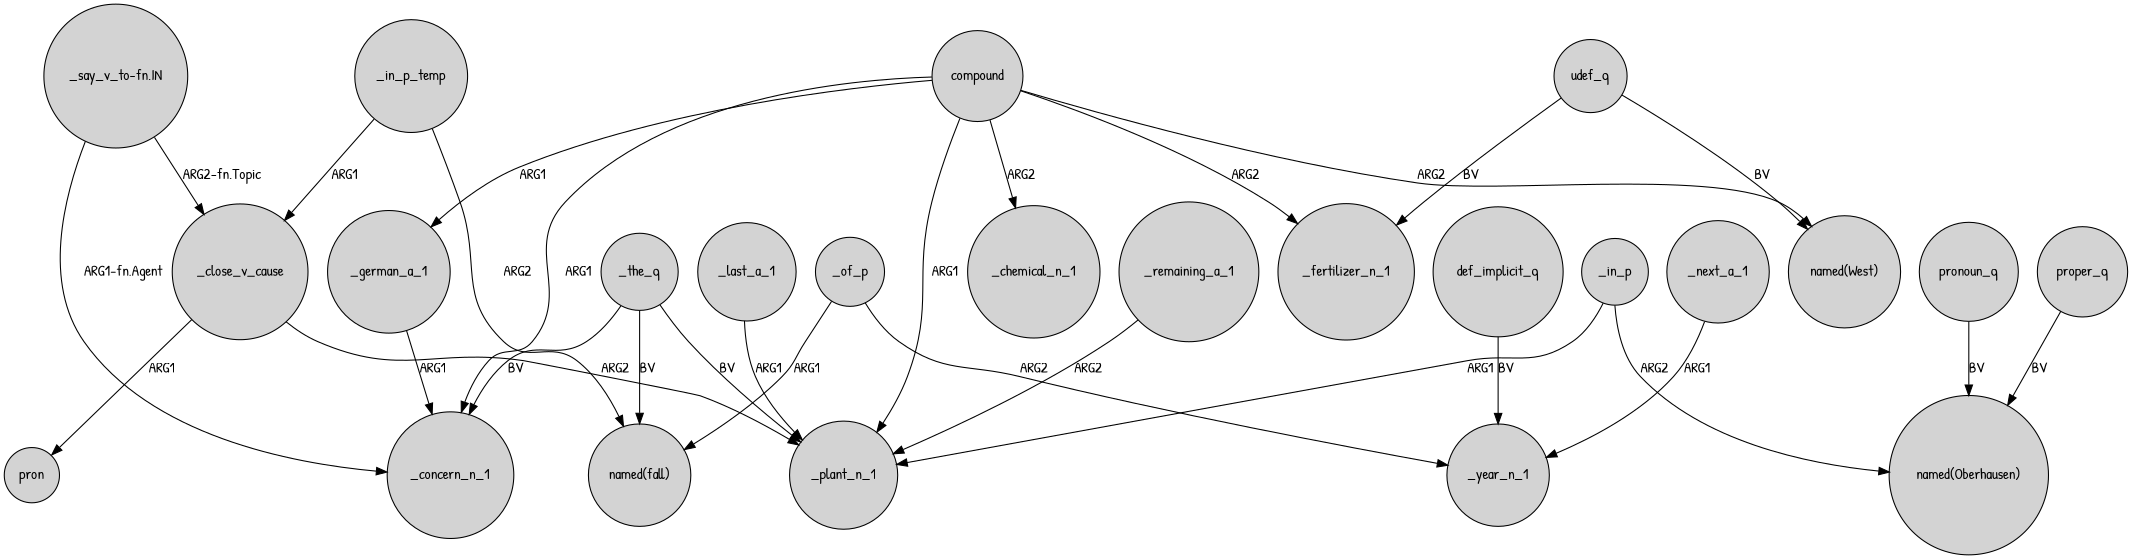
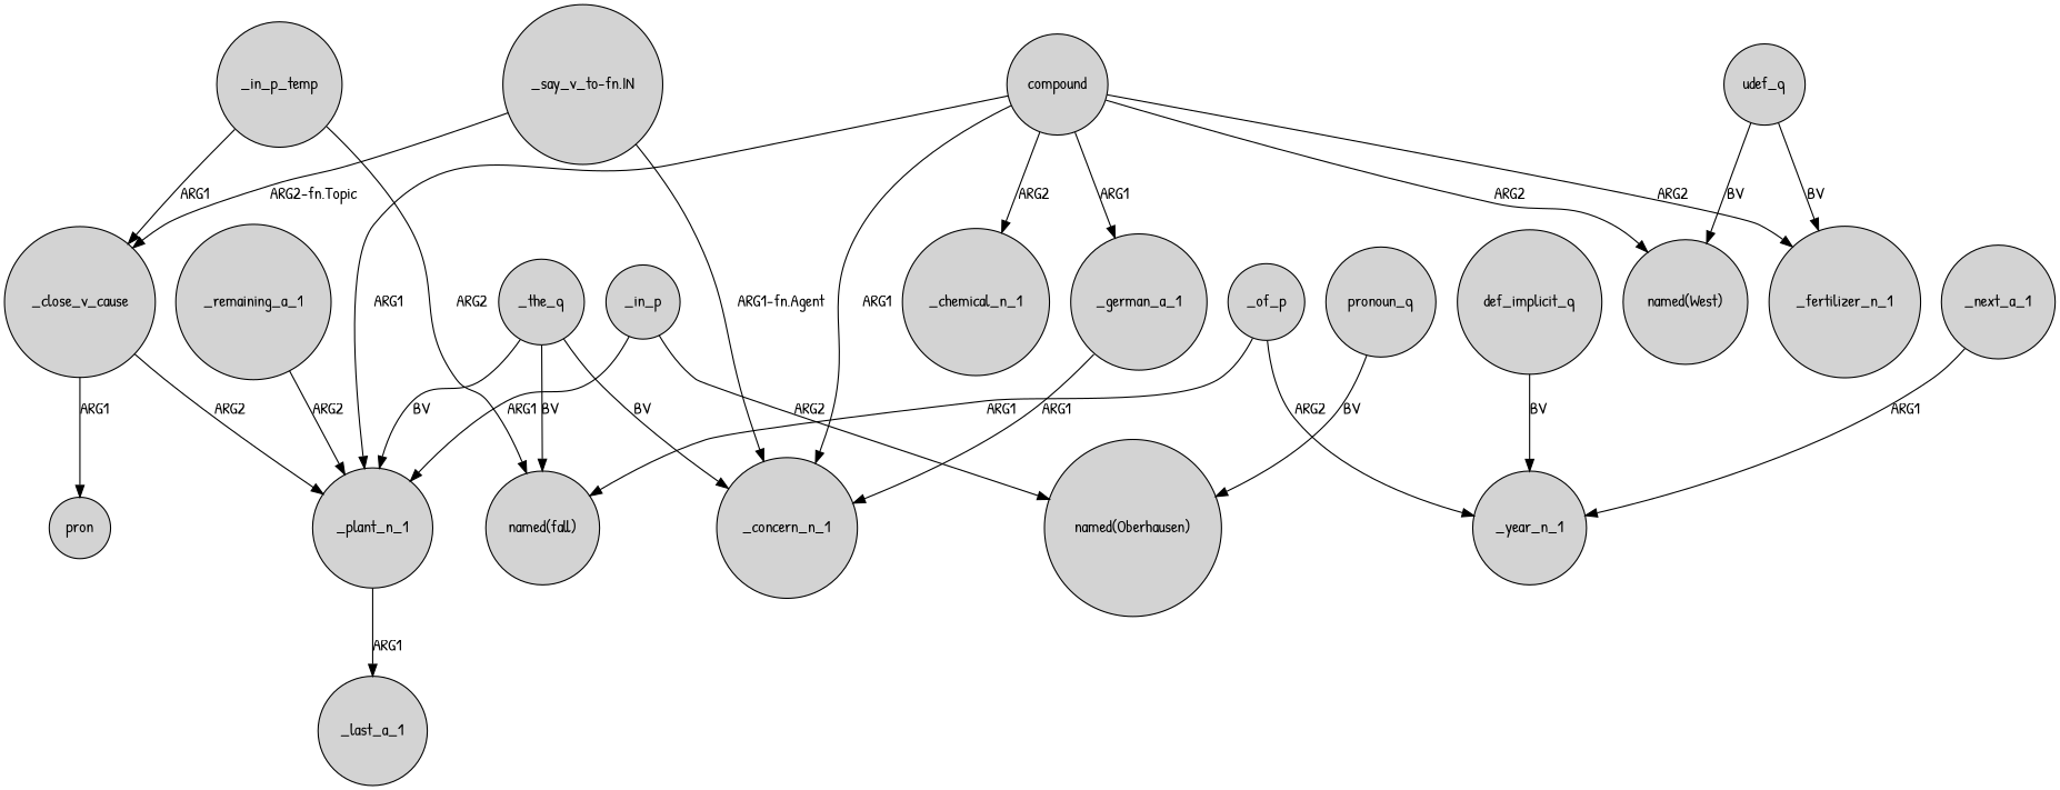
  digraph {
    fontname="Patrick Hand"
    node [fontname="Patrick Hand" shape=circle style=filled]
    edge [fontname="Patrick Hand"]
    "_say_v_to-fn.IN"
    _close_v_cause
    _concern_n_1
    _plant_n_1
    pron
    compound
    "named(West)"
    _fertilizer_n_1
    _chemical_n_1
    _german_a_1
    udef_q
    _in_p
    "named(Oberhausen)"
    def_implicit_q
    _year_n_1
    _the_q
    n17 [label="named(fall)"]
    _of_p
    _in_p_temp
    pronoun_q
    _next_a_1
    _remaining_a_1
-   proper_q
    _last_a_1
    "_say_v_to-fn.IN" -> _close_v_cause [label="ARG2-fn.Topic"]
    "_say_v_to-fn.IN" -> _concern_n_1 [label="ARG1-fn.Agent"]
    _close_v_cause -> _plant_n_1 [label=ARG2]
    _close_v_cause -> pron [label=ARG1]
    compound -> _concern_n_1 [label=ARG1]
    compound -> _plant_n_1 [label=ARG1]
    compound -> "named(West)" [label=ARG2]
    compound -> _fertilizer_n_1 [label=ARG2]
    compound -> _chemical_n_1 [label=ARG2]
    compound -> _german_a_1 [label=ARG1]
    _german_a_1 -> _concern_n_1 [label=ARG1]
    udef_q -> "named(West)" [label=BV]
    udef_q -> _fertilizer_n_1 [label=BV]
    _in_p -> _plant_n_1 [label=ARG1]
    _in_p -> "named(Oberhausen)" [label=ARG2]
    def_implicit_q -> _year_n_1 [label=BV]
    _the_q -> _concern_n_1 [label=BV]
    _the_q -> _plant_n_1 [label=BV]
    _the_q -> n17 [label=BV]
    _of_p -> _year_n_1 [label=ARG2]
    _of_p -> n17 [label=ARG1]
    _in_p_temp -> _close_v_cause [label=ARG1]
    _in_p_temp -> n17 [label=ARG2]
    pronoun_q -> "named(Oberhausen)" [label=BV]
    _next_a_1 -> _year_n_1 [label=ARG1]
    _remaining_a_1 -> _plant_n_1 [label=ARG2]
-   proper_q -> "named(Oberhausen)" [label=BV]
-   _last_a_1 -> _plant_n_1 [label=ARG1]
+   _plant_n_1 -> _last_a_1 [label=ARG1]
  }
